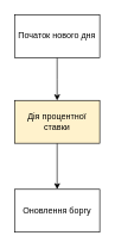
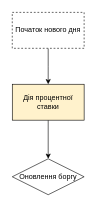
  <mxCell id="0" />
  <mxCell id="1" parent="0" />
  <mxCell id="2" style="edgeStyle=orthogonalEdgeStyle;rounded=0;orthogonalLoop=1;jettySize=auto;html=1;exitX=0.5;exitY=1;exitDx=0;exitDy=0;entryX=0.5;entryY=0;entryDx=0;entryDy=0;" edge="1" parent="1" source="3"><mxGeometry relative="1" as="geometry"><mxPoint x="80" y="140" as="targetPoint" /></mxGeometry></mxCell>
- <mxCell id="3" value="Початок нового дня" style="rounded=0;whiteSpace=wrap;html=1;" vertex="1" parent="1"><mxGeometry x="20" y="20" width="120" height="60" as="geometry" /></mxCell>
+ <mxCell id="3" value="Початок нового дня" style="rounded=0;whiteSpace=wrap;html=1;dashed=1;" vertex="1" parent="1"><mxGeometry x="20" y="20" width="120" height="60" as="geometry" /></mxCell>
  <mxCell id="4" style="edgeStyle=orthogonalEdgeStyle;rounded=0;orthogonalLoop=1;jettySize=auto;html=1;exitX=0.5;exitY=1;exitDx=0;exitDy=0;entryX=0.5;entryY=0;entryDx=0;entryDy=0;" edge="1" parent="1" source="5" target="6"><mxGeometry relative="1" as="geometry" /></mxCell>
  <mxCell id="5" value="Дія процентної ставки" style="rounded=0;whiteSpace=wrap;html=1;fillColor=#fff2cc;" vertex="1" parent="1"><mxGeometry x="20" y="140" width="120" height="60" as="geometry" /></mxCell>
- <mxCell id="6" value="Оновлення боргу" style="rounded=0;whiteSpace=wrap;html=1;" vertex="1" parent="1"><mxGeometry x="20" y="264.5" width="120" height="60" as="geometry" /></mxCell>
+ <mxCell id="6" value="Оновлення боргу" style="rhombus;whiteSpace=wrap;html=1;" vertex="1" parent="1"><mxGeometry x="20" y="264.5" width="120" height="60" as="geometry" /></mxCell>
